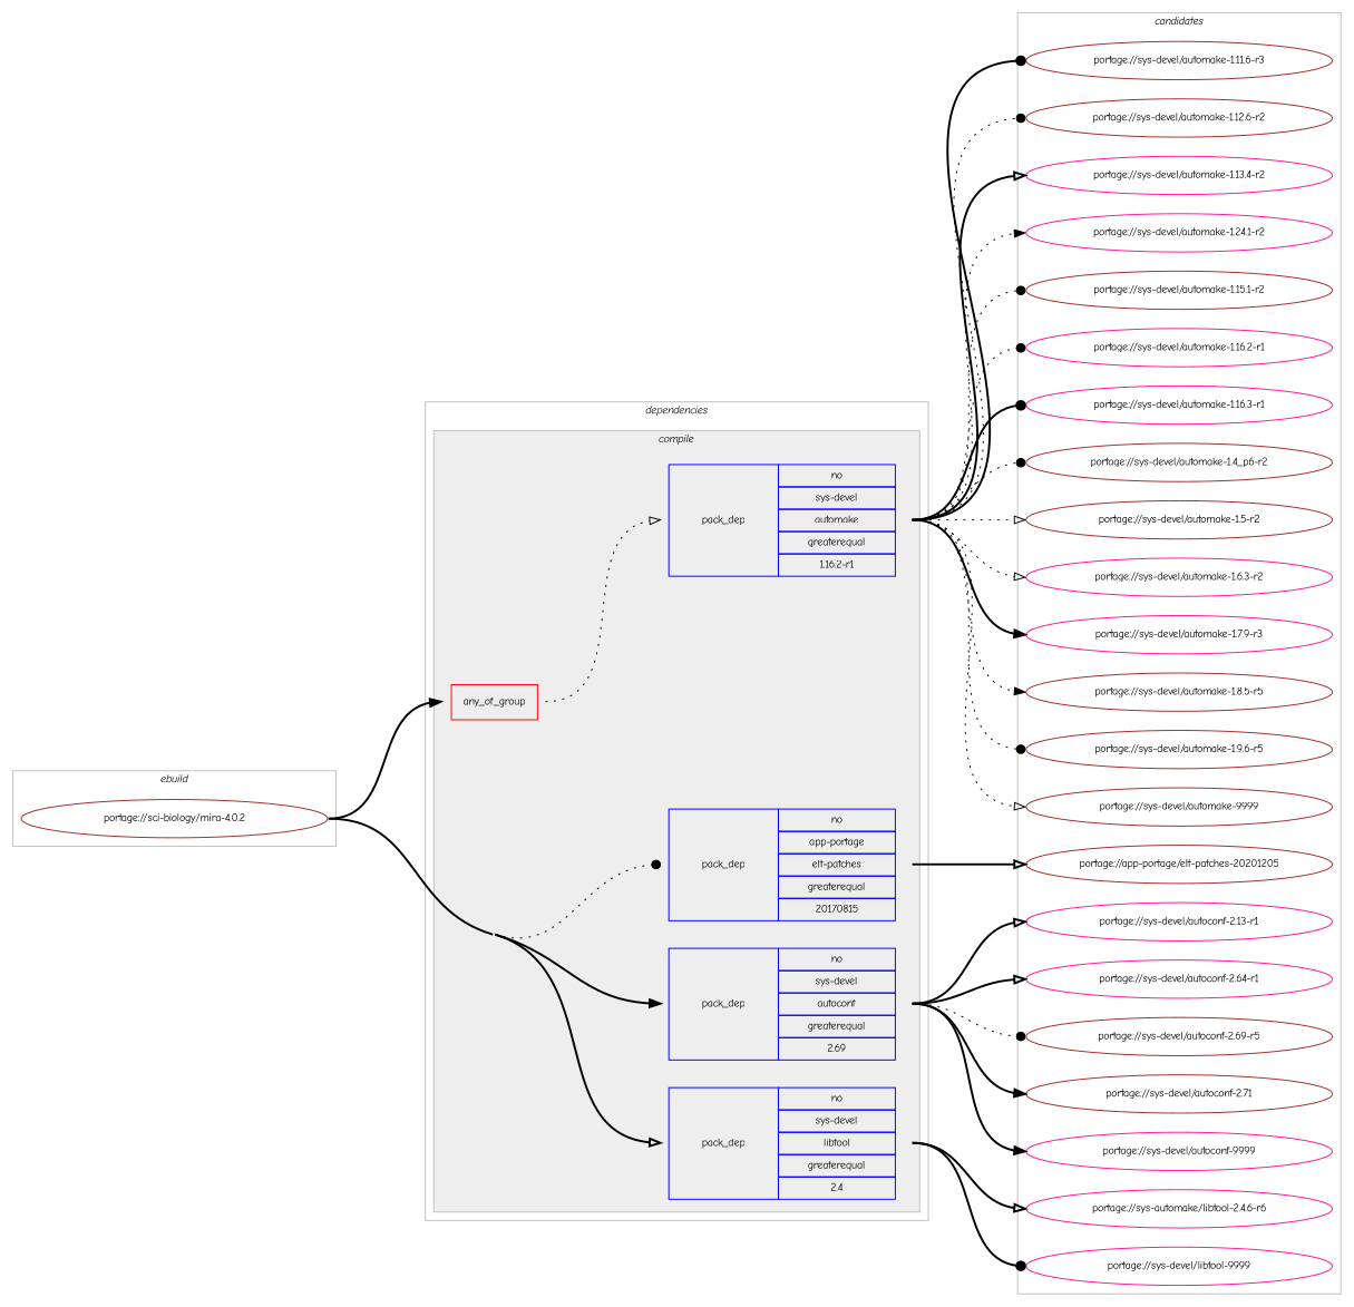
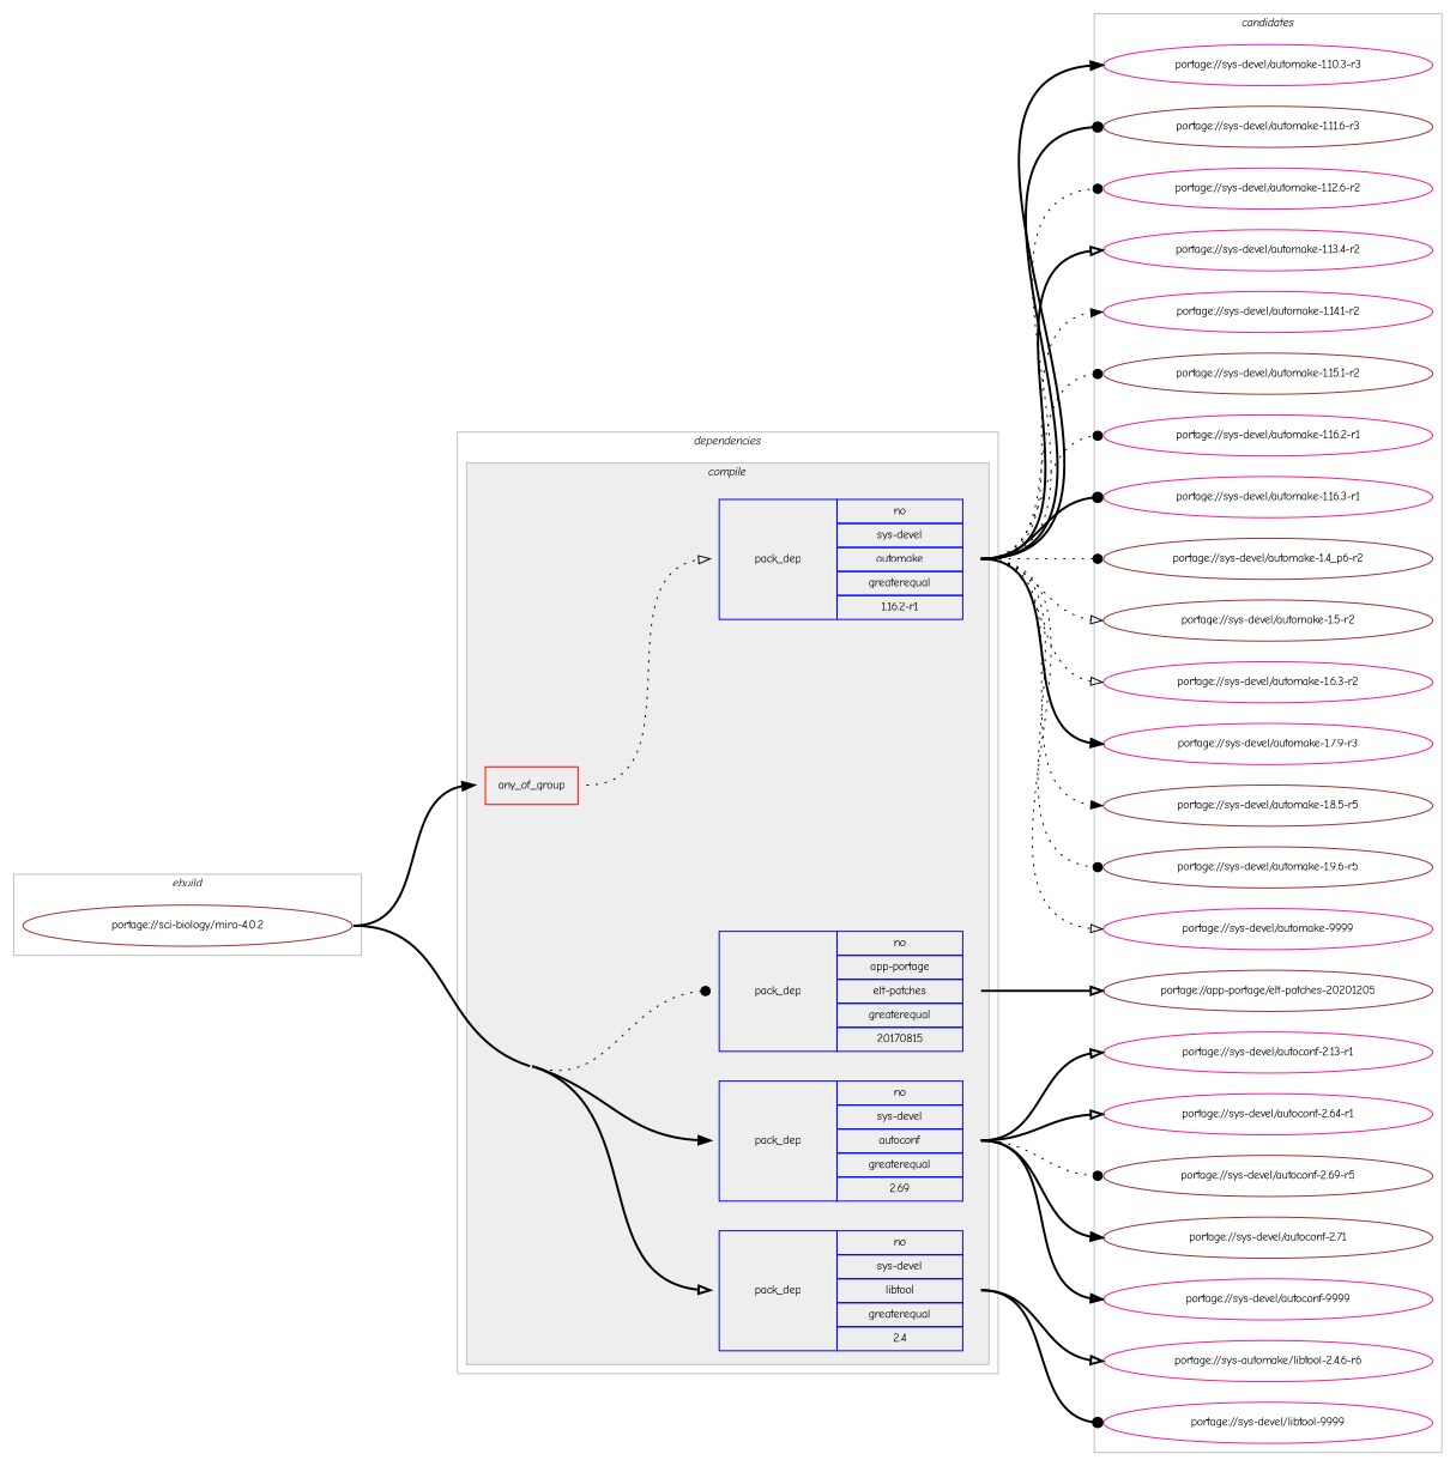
  digraph {
    compound=true
    concentrate=true
    fontname="Comic Neue"
    fontsize=10
    newrank=true
    rankdir=LR
    ranksep=1.5
    node [color=brown fontname="Comic Neue" fontsize=10]
    edge [arrowhead=dot fontname="Comic Neue" headport=w style=bold tailport=e weight=100]
    n1 [label="portage://sci-biology/mira-4.0.2" width=4]
    n2 [color=blue label=<<TABLE BORDER="0" CELLBORDER="1" CELLSPACING="0" CELLPADDING="4" WIDTH="220"><TR><TD ROWSPAN="6" CELLPADDING="30">pack_dep</TD></TR><TR><TD WIDTH="110">no</TD></TR><TR><TD>sys-devel</TD></TR><TR><TD>automake</TD></TR><TR><TD>greaterequal</TD></TR><TR><TD>1.16.2-r1</TD></TR></TABLE>> shape=none]
    n3 [color=red label=<<TABLE BORDER="0" CELLBORDER="1" CELLSPACING="0" CELLPADDING="4"><TR><TD CELLPADDING="10">any_of_group</TD></TR></TABLE>> shape=none]
    n4 [color=blue label=<<TABLE BORDER="0" CELLBORDER="1" CELLSPACING="0" CELLPADDING="4" WIDTH="220"><TR><TD ROWSPAN="6" CELLPADDING="30">pack_dep</TD></TR><TR><TD WIDTH="110">no</TD></TR><TR><TD>app-portage</TD></TR><TR><TD>elt-patches</TD></TR><TR><TD>greaterequal</TD></TR><TR><TD>20170815</TD></TR></TABLE>> shape=none]
    n5 [color=blue label=<<TABLE BORDER="0" CELLBORDER="1" CELLSPACING="0" CELLPADDING="4" WIDTH="220"><TR><TD ROWSPAN="6" CELLPADDING="30">pack_dep</TD></TR><TR><TD WIDTH="110">no</TD></TR><TR><TD>sys-devel</TD></TR><TR><TD>autoconf</TD></TR><TR><TD>greaterequal</TD></TR><TR><TD>2.69</TD></TR></TABLE>> shape=none]
    n6 [color=blue label=<<TABLE BORDER="0" CELLBORDER="1" CELLSPACING="0" CELLPADDING="4" WIDTH="220"><TR><TD ROWSPAN="6" CELLPADDING="30">pack_dep</TD></TR><TR><TD WIDTH="110">no</TD></TR><TR><TD>sys-devel</TD></TR><TR><TD>libtool</TD></TR><TR><TD>greaterequal</TD></TR><TR><TD>2.4</TD></TR></TABLE>> shape=none]
+   n7 [color=deeppink label="portage://sys-devel/automake-1.10.3-r3" width=4]
    n8 [label="portage://sys-devel/automake-1.11.6-r3" width=4]
-   n9 [label="portage://sys-devel/automake-1.12.6-r2" width=4]
+   n9 [color=deeppink label="portage://sys-devel/automake-1.12.6-r2" width=4]
    n10 [color=deeppink label="portage://sys-devel/automake-1.13.4-r2" width=4]
-   n11 [color=deeppink label="portage://sys-devel/automake-1.24.1-r2" width=4]
+   n11 [color=deeppink label="portage://sys-devel/automake-1.14.1-r2" width=4]
    n12 [label="portage://sys-devel/automake-1.15.1-r2" width=4]
    n13 [color=deeppink label="portage://sys-devel/automake-1.16.2-r1" width=4]
    n14 [color=deeppink label="portage://sys-devel/automake-1.16.3-r1" width=4]
    n15 [label="portage://sys-devel/automake-1.4_p6-r2" width=4]
    n16 [label="portage://sys-devel/automake-1.5-r2" width=4]
    n17 [color=deeppink label="portage://sys-devel/automake-1.6.3-r2" width=4]
    n18 [color=deeppink label="portage://sys-devel/automake-1.7.9-r3" width=4]
    n19 [label="portage://sys-devel/automake-1.8.5-r5" width=4]
    n20 [label="portage://sys-devel/automake-1.9.6-r5" width=4]
-   n21 [label="portage://sys-devel/automake-9999" width=4]
+   n21 [color=deeppink label="portage://sys-devel/automake-9999" width=4]
    n22 [label="portage://app-portage/elt-patches-20201205" width=4]
    n23 [color=deeppink label="portage://sys-devel/autoconf-2.13-r1" width=4]
    n24 [color=deeppink label="portage://sys-devel/autoconf-2.64-r1" width=4]
    n25 [label="portage://sys-devel/autoconf-2.69-r5" width=4]
    n26 [label="portage://sys-devel/autoconf-2.71" width=4]
    n27 [color=deeppink label="portage://sys-devel/autoconf-9999" width=4]
    n28 [color=deeppink label="portage://sys-automake/libtool-2.4.6-r6" width=4]
    n29 [color=deeppink label="portage://sys-devel/libtool-9999" width=4]
    subgraph cluster_1 {
      color=gray
      label=<<i>ebuild</i>>
      rank=same
      n1
    }
    subgraph cluster_2 {
      color=gray
      label=<<i>dependencies</i>>
      subgraph cluster_3 {
        color=gray
        fillcolor="#eeeeee"
        label=<<i>compile</i>>
        style=filled
        subgraph sub_4 {
          color=gray
          fillcolor="#eeeeee"
          label=<<i>compile</i>>
          style=filled
          n3
          subgraph sub_5 {
            color=gray
            fillcolor="#eeeeee"
            label=<<i>compile</i>>
            style=filled
            n2
          }
        }
        subgraph sub_6 {
          color=gray
          fillcolor="#eeeeee"
          label=<<i>compile</i>>
          style=filled
          n4
        }
        subgraph sub_7 {
          color=gray
          fillcolor="#eeeeee"
          label=<<i>compile</i>>
          style=filled
          n5
        }
        subgraph sub_8 {
          color=gray
          fillcolor="#eeeeee"
          label=<<i>compile</i>>
          style=filled
          n6
        }
      }
      subgraph cluster_9 {
        color=gray
        fillcolor="#eeeeee"
        label=<<i>compile and run</i>>
        style=filled
      }
      subgraph cluster_10 {
        color=gray
        fillcolor="#eeeeee"
        label=<<i>run</i>>
        style=filled
      }
    }
    subgraph cluster_11 {
      color=gray
      label=<<i>candidates</i>>
      rank=same
      subgraph sub_12 {
        color=black
        label=<<i>candidates</i>>
        nodesep=1
        rank=same
+       n7
        n8
        n9
        n10
        n11
        n12
        n13
        n14
        n15
        n16
        n17
        n18
        n19
        n20
        n21
      }
      subgraph sub_13 {
        color=black
        label=<<i>candidates</i>>
        nodesep=1
        rank=same
        n22
      }
      subgraph sub_14 {
        color=black
        label=<<i>candidates</i>>
        nodesep=1
        rank=same
        n23
        n24
        n25
        n26
        n27
      }
      subgraph sub_15 {
        color=black
        label=<<i>candidates</i>>
        nodesep=1
        rank=same
        n28
        n29
      }
    }
    n1 -> n3 [arrowhead=normal weight=20]
    n1 -> n4 [style=dotted weight=20]
    n1 -> n5 [arrowhead=normal weight=20]
    n1 -> n6 [arrowhead=onormal weight=20]
+   n2 -> n7 [arrowhead=normal]
    n2 -> n8
    n2 -> n9 [style=dotted]
    n2 -> n10 [arrowhead=onormal]
    n2 -> n11 [arrowhead=normal style=dotted]
    n2 -> n12 [style=dotted]
    n2 -> n13 [style=dotted]
    n2 -> n14
    n2 -> n15 [style=dotted]
    n2 -> n16 [arrowhead=onormal style=dotted]
    n2 -> n17 [arrowhead=onormal style=dotted]
    n2 -> n18 [arrowhead=normal]
    n2 -> n19 [arrowhead=normal style=dotted]
    n2 -> n20 [style=dotted]
    n2 -> n21 [arrowhead=onormal style=dotted]
    n3 -> n2 [arrowhead=onormal style=dotted weight=20]
    n4 -> n22 [arrowhead=onormal]
    n5 -> n23 [arrowhead=onormal]
    n5 -> n24 [arrowhead=onormal]
    n5 -> n25 [style=dotted]
    n5 -> n26 [arrowhead=normal]
    n5 -> n27 [arrowhead=normal]
    n6 -> n28 [arrowhead=onormal]
    n6 -> n29
  }
